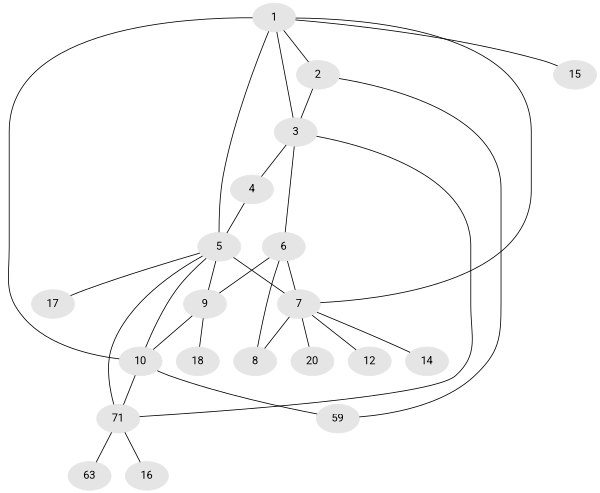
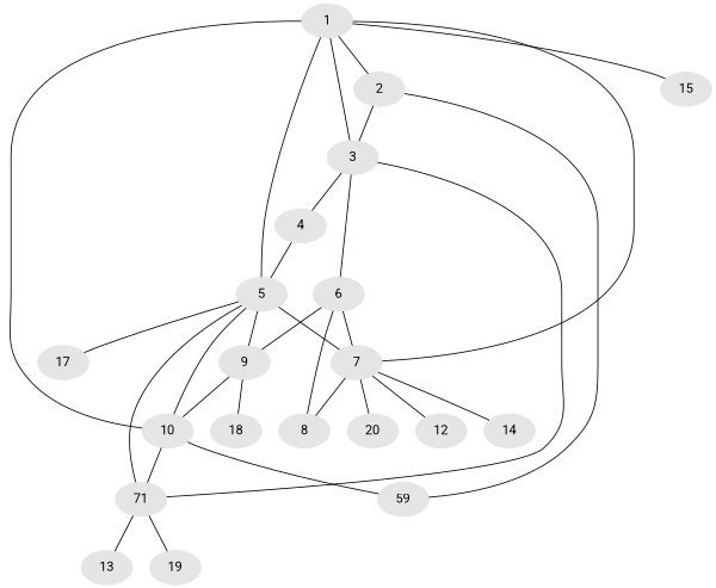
  graph {
    fontname=Roboto
    node [color=gray90 fontname=Roboto style=filled]
    edge [fontname=Roboto weight=1.0]
    1
    2
    3
    5
    7
    10
    15
    n8 [label=59]
    4
    n10 [label=71]
    6
    9
    17
    8
    12
    14
    20
-   13 [label=63]
-   16
+   13
+   16 [label=19]
    18
    1 -- 2
    1 -- 3
    1 -- 5 [weight=2.0]
    1 -- 7
    1 -- 10
    1 -- 15
    2 -- 3
    2 -- n8
    3 -- 4
    3 -- n10
    3 -- 6
    5 -- 7 [weight=3.0]
    5 -- 10
    5 -- n10 [weight=2.0]
    5 -- 9
    5 -- 17
    7 -- 8
    7 -- 12
    7 -- 14
    7 -- 20
    10 -- n8
    10 -- n10
    4 -- 5 [weight=4.0]
    n10 -- 13
    n10 -- 16
    6 -- 7
    6 -- 9
    6 -- 8
    9 -- 10
    9 -- 18
  }
